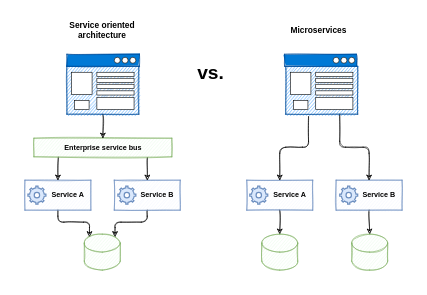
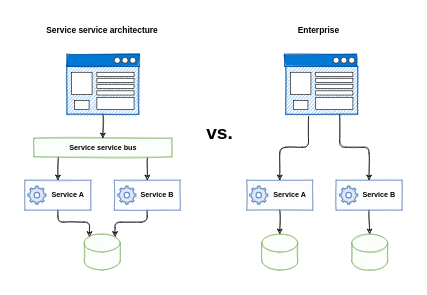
  <mxCell id="0" />
  <mxCell id="1" parent="0" />
  <mxCell id="2" value="" style="rounded=0;whiteSpace=wrap;html=1;sketch=0;gradientColor=none;fontSize=32;align=right;strokeColor=none;" parent="1" vertex="1"><mxGeometry x="20" y="20" width="670" height="450" as="geometry" /></mxCell>
  <mxCell id="3" style="edgeStyle=orthogonalEdgeStyle;rounded=1;sketch=1;orthogonalLoop=1;jettySize=auto;html=1;exitX=0.5;exitY=1;exitDx=0;exitDy=0;entryX=0.145;entryY=0;entryDx=0;entryDy=4.35;entryPerimeter=0;" parent="1" source="4" target="23" edge="1"><mxGeometry relative="1" as="geometry" /></mxCell>
  <mxCell id="4" value="Service A" style="html=1;sketch=1;strokeColor=#6c8ebf;fontStyle=1;labelBackgroundColor=none;fillColor=#F0F4FF;align=right;spacingRight=10;" parent="1" vertex="1"><mxGeometry x="41" y="300" width="110" height="50" as="geometry" /></mxCell>
  <mxCell id="5" style="edgeStyle=orthogonalEdgeStyle;rounded=1;sketch=1;orthogonalLoop=1;jettySize=auto;html=1;exitX=0.5;exitY=1;exitDx=0;exitDy=0;entryX=0.855;entryY=0;entryDx=0;entryDy=4.35;entryPerimeter=0;" parent="1" source="6" target="23" edge="1"><mxGeometry relative="1" as="geometry" /></mxCell>
  <mxCell id="6" value="Service B" style="html=1;sketch=1;strokeColor=#6c8ebf;fontStyle=1;labelBackgroundColor=none;fillColor=#F0F4FF;align=right;spacingRight=10;" parent="1" vertex="1"><mxGeometry x="190" y="300" width="110" height="50" as="geometry" /></mxCell>
  <mxCell id="7" style="rounded=0;sketch=1;orthogonalLoop=1;jettySize=auto;html=1;exitX=0.177;exitY=1.022;exitDx=0;exitDy=0;entryX=0.5;entryY=0;entryDx=0;entryDy=0;exitPerimeter=0;" parent="1" source="9" target="4" edge="1"><mxGeometry relative="1" as="geometry" /></mxCell>
  <mxCell id="8" style="rounded=0;sketch=1;orthogonalLoop=1;jettySize=auto;html=1;exitX=0.823;exitY=1.037;exitDx=0;exitDy=0;exitPerimeter=0;" parent="1" source="9" target="6" edge="1"><mxGeometry relative="1" as="geometry" /></mxCell>
- <mxCell id="9" value="Enterprise service bus" style="html=1;strokeColor=#82b366;sketch=1;fontStyle=1;labelBackgroundColor=none;fillColor=#E8FCE7;" parent="1" vertex="1"><mxGeometry x="56" y="230" width="230" height="31" as="geometry" /></mxCell>
+ <mxCell id="9" value="Service service bus" style="html=1;strokeColor=#82b366;sketch=1;fontStyle=1;labelBackgroundColor=none;fillColor=#E8FCE7;" parent="1" vertex="1"><mxGeometry x="56" y="230" width="230" height="31" as="geometry" /></mxCell>
  <mxCell id="10" style="rounded=0;orthogonalLoop=1;jettySize=auto;html=1;entryX=0.5;entryY=0;entryDx=0;entryDy=0;sketch=1;" parent="1" source="11" target="9" edge="1"><mxGeometry relative="1" as="geometry" /></mxCell>
  <mxCell id="11" value="" style="rounded=0;whiteSpace=wrap;html=1;sketch=1;fillColor=#3399FF;strokeColor=#004C99;" parent="1" vertex="1"><mxGeometry x="111" y="110" width="120" height="80" as="geometry" /></mxCell>
  <mxCell id="12" value="" style="rounded=0;whiteSpace=wrap;html=1;gradientColor=none;" parent="1" vertex="1"><mxGeometry x="119" y="120" width="34" height="37" as="geometry" /></mxCell>
  <mxCell id="13" value="" style="rounded=0;whiteSpace=wrap;html=1;gradientColor=none;" parent="1" vertex="1"><mxGeometry x="161" y="120" width="62" height="7" as="geometry" /></mxCell>
  <mxCell id="14" value="" style="rounded=0;whiteSpace=wrap;html=1;gradientColor=none;" parent="1" vertex="1"><mxGeometry x="161" y="130" width="62" height="7" as="geometry" /></mxCell>
  <mxCell id="15" value="" style="rounded=0;whiteSpace=wrap;html=1;gradientColor=none;" parent="1" vertex="1"><mxGeometry x="161" y="140" width="62" height="7" as="geometry" /></mxCell>
  <mxCell id="16" value="" style="rounded=0;whiteSpace=wrap;html=1;gradientColor=none;" parent="1" vertex="1"><mxGeometry x="161" y="151" width="62" height="7" as="geometry" /></mxCell>
  <mxCell id="17" value="" style="rounded=0;whiteSpace=wrap;html=1;gradientColor=none;" parent="1" vertex="1"><mxGeometry x="161" y="162" width="62" height="20" as="geometry" /></mxCell>
  <mxCell id="18" value="" style="rounded=0;whiteSpace=wrap;html=1;gradientColor=none;" parent="1" vertex="1"><mxGeometry x="124" y="167" width="24" height="15" as="geometry" /></mxCell>
  <mxCell id="19" value="" style="rounded=0;whiteSpace=wrap;html=1;sketch=1;gradientColor=none;strokeColor=#004C99;fillStyle=solid;fillColor=#0079D6;" parent="1" vertex="1"><mxGeometry x="111" y="90" width="121" height="20" as="geometry" /></mxCell>
  <mxCell id="20" value="" style="ellipse;whiteSpace=wrap;html=1;aspect=fixed;sketch=0;fillColor=#FFFFFF;" parent="1" vertex="1"><mxGeometry x="216" y="95" width="10" height="10" as="geometry" /></mxCell>
  <mxCell id="21" value="" style="ellipse;whiteSpace=wrap;html=1;aspect=fixed;sketch=0;fillColor=#FFFFFF;" parent="1" vertex="1"><mxGeometry x="203" y="95" width="10" height="10" as="geometry" /></mxCell>
  <mxCell id="22" value="" style="ellipse;whiteSpace=wrap;html=1;aspect=fixed;sketch=0;fillColor=#FFFFFF;" parent="1" vertex="1"><mxGeometry x="190" y="95" width="10" height="10" as="geometry" /></mxCell>
  <mxCell id="23" value="" style="shape=cylinder3;whiteSpace=wrap;html=1;boundedLbl=1;strokeColor=#82b366;sketch=1;fontStyle=1;labelBackgroundColor=none;fillColor=#E8FCE7;" parent="1" vertex="1"><mxGeometry x="140" y="390" width="60" height="60" as="geometry" /></mxCell>
  <mxCell id="24" style="rounded=1;sketch=1;orthogonalLoop=1;jettySize=auto;html=1;exitX=0.5;exitY=1;exitDx=0;exitDy=0;entryX=0.5;entryY=0;entryDx=0;entryDy=0;entryPerimeter=0;" parent="1" source="25" target="46" edge="1"><mxGeometry relative="1" as="geometry" /></mxCell>
  <mxCell id="25" value="Service A" style="html=1;sketch=1;strokeColor=#6c8ebf;fontStyle=1;labelBackgroundColor=none;fillColor=#F0F4FF;align=right;spacingRight=10;" parent="1" vertex="1"><mxGeometry x="411" y="300" width="110" height="50" as="geometry" /></mxCell>
  <mxCell id="26" style="rounded=1;sketch=1;orthogonalLoop=1;jettySize=auto;html=1;exitX=0.5;exitY=1;exitDx=0;exitDy=0;entryX=0.5;entryY=0;entryDx=0;entryDy=0;entryPerimeter=0;" parent="1" source="27" target="47" edge="1"><mxGeometry relative="1" as="geometry" /></mxCell>
  <mxCell id="27" value="Service B" style="html=1;sketch=1;strokeColor=#6c8ebf;fontStyle=1;labelBackgroundColor=none;fillColor=#F0F4FF;align=right;spacingRight=10;" parent="1" vertex="1"><mxGeometry x="560" y="300" width="110" height="50" as="geometry" /></mxCell>
  <mxCell id="28" style="rounded=1;sketch=1;orthogonalLoop=1;jettySize=auto;html=1;exitX=0.317;exitY=1.05;exitDx=0;exitDy=0;entryX=0.5;entryY=0;entryDx=0;entryDy=0;exitPerimeter=0;edgeStyle=orthogonalEdgeStyle;" parent="1" source="30" target="25" edge="1"><mxGeometry relative="1" as="geometry"><mxPoint x="468.5" y="261" as="sourcePoint" /></mxGeometry></mxCell>
  <mxCell id="29" style="rounded=1;sketch=1;orthogonalLoop=1;jettySize=auto;html=1;exitX=0.75;exitY=1;exitDx=0;exitDy=0;edgeStyle=orthogonalEdgeStyle;" parent="1" source="30" target="27" edge="1"><mxGeometry relative="1" as="geometry"><mxPoint x="613.5" y="261" as="sourcePoint" /></mxGeometry></mxCell>
  <mxCell id="30" value="" style="rounded=0;whiteSpace=wrap;html=1;sketch=1;fillColor=#3399FF;strokeColor=#004C99;" parent="1" vertex="1"><mxGeometry x="476" y="110" width="120" height="80" as="geometry" /></mxCell>
  <mxCell id="31" value="" style="rounded=0;whiteSpace=wrap;html=1;gradientColor=none;" parent="1" vertex="1"><mxGeometry x="484" y="120" width="34" height="37" as="geometry" /></mxCell>
  <mxCell id="32" value="" style="rounded=0;whiteSpace=wrap;html=1;gradientColor=none;" parent="1" vertex="1"><mxGeometry x="526" y="120" width="62" height="7" as="geometry" /></mxCell>
  <mxCell id="33" value="" style="rounded=0;whiteSpace=wrap;html=1;gradientColor=none;" parent="1" vertex="1"><mxGeometry x="526" y="130" width="62" height="7" as="geometry" /></mxCell>
  <mxCell id="34" value="" style="rounded=0;whiteSpace=wrap;html=1;gradientColor=none;" parent="1" vertex="1"><mxGeometry x="526" y="140" width="62" height="7" as="geometry" /></mxCell>
  <mxCell id="35" value="" style="rounded=0;whiteSpace=wrap;html=1;gradientColor=none;" parent="1" vertex="1"><mxGeometry x="526" y="151" width="62" height="7" as="geometry" /></mxCell>
  <mxCell id="36" value="" style="rounded=0;whiteSpace=wrap;html=1;gradientColor=none;" parent="1" vertex="1"><mxGeometry x="526" y="162" width="62" height="20" as="geometry" /></mxCell>
  <mxCell id="37" value="" style="rounded=0;whiteSpace=wrap;html=1;gradientColor=none;" parent="1" vertex="1"><mxGeometry x="489" y="167" width="24" height="15" as="geometry" /></mxCell>
  <mxCell id="38" value="" style="rounded=0;whiteSpace=wrap;html=1;sketch=1;gradientColor=none;strokeColor=#004C99;fillStyle=solid;fillColor=#0079D6;" parent="1" vertex="1"><mxGeometry x="474" y="90" width="120" height="20" as="geometry" /></mxCell>
  <mxCell id="39" value="" style="ellipse;whiteSpace=wrap;html=1;aspect=fixed;fillColor=#FFFFFF;" parent="1" vertex="1"><mxGeometry x="581" y="95" width="10" height="10" as="geometry" /></mxCell>
  <mxCell id="40" value="" style="ellipse;whiteSpace=wrap;html=1;aspect=fixed;fillColor=#FFFFFF;" parent="1" vertex="1"><mxGeometry x="568" y="95" width="10" height="10" as="geometry" /></mxCell>
  <mxCell id="41" value="" style="ellipse;whiteSpace=wrap;html=1;aspect=fixed;fillColor=#FFFFFF;" parent="1" vertex="1"><mxGeometry x="555" y="95" width="10" height="10" as="geometry" /></mxCell>
  <mxCell id="42" value="" style="html=1;verticalLabelPosition=bottom;align=center;labelBackgroundColor=#ffffff;verticalAlign=top;strokeWidth=2;strokeColor=#6c8ebf;shadow=0;dashed=0;shape=mxgraph.ios7.icons.settings;sketch=0;fillStyle=solid;fillColor=#dae8fc;" parent="1" vertex="1"><mxGeometry x="46" y="310" width="30" height="30" as="geometry" /></mxCell>
  <mxCell id="43" value="" style="html=1;verticalLabelPosition=bottom;align=center;labelBackgroundColor=#ffffff;verticalAlign=top;strokeWidth=2;strokeColor=#6c8ebf;shadow=0;dashed=0;shape=mxgraph.ios7.icons.settings;sketch=0;fillStyle=solid;fillColor=#dae8fc;" parent="1" vertex="1"><mxGeometry x="196" y="310" width="30" height="30" as="geometry" /></mxCell>
  <mxCell id="44" value="" style="html=1;verticalLabelPosition=bottom;align=center;labelBackgroundColor=#ffffff;verticalAlign=top;strokeWidth=2;strokeColor=#6c8ebf;shadow=0;dashed=0;shape=mxgraph.ios7.icons.settings;sketch=0;fillStyle=solid;fillColor=#dae8fc;" parent="1" vertex="1"><mxGeometry x="416" y="310" width="30" height="30" as="geometry" /></mxCell>
  <mxCell id="45" value="" style="html=1;verticalLabelPosition=bottom;align=center;labelBackgroundColor=#ffffff;verticalAlign=top;strokeWidth=2;strokeColor=#6c8ebf;shadow=0;dashed=0;shape=mxgraph.ios7.icons.settings;sketch=0;fillStyle=solid;fillColor=#dae8fc;" parent="1" vertex="1"><mxGeometry x="566" y="310" width="30" height="30" as="geometry" /></mxCell>
  <mxCell id="46" value="" style="shape=cylinder3;whiteSpace=wrap;html=1;boundedLbl=1;strokeColor=#82b366;sketch=1;fontStyle=1;labelBackgroundColor=none;fillColor=#E8FCE7;" parent="1" vertex="1"><mxGeometry x="436" y="390" width="60" height="60" as="geometry" /></mxCell>
  <mxCell id="47" value="" style="shape=cylinder3;whiteSpace=wrap;html=1;boundedLbl=1;strokeColor=#82b366;sketch=1;fontStyle=1;labelBackgroundColor=none;fillColor=#E8FCE7;" parent="1" vertex="1"><mxGeometry x="586" y="390" width="60" height="60" as="geometry" /></mxCell>
- <mxCell id="48" value="Service oriented architecture" style="text;html=1;strokeColor=none;fillColor=none;align=center;verticalAlign=middle;whiteSpace=wrap;rounded=0;sketch=1;fontStyle=1;fontSize=14;" parent="1" vertex="1"><mxGeometry x="75" y="40" width="190" height="20" as="geometry" /></mxCell>
- <mxCell id="49" value="Microservices" style="text;html=1;strokeColor=none;fillColor=none;align=center;verticalAlign=middle;whiteSpace=wrap;rounded=0;sketch=1;fontStyle=1;fontSize=14;" parent="1" vertex="1"><mxGeometry x="436" y="40" width="190" height="20" as="geometry" /></mxCell>
- <mxCell id="50" value="vs." style="text;html=1;strokeColor=none;fillColor=none;align=center;verticalAlign=middle;whiteSpace=wrap;rounded=0;sketch=1;fontSize=32;fontStyle=1" parent="1" vertex="1"><mxGeometry x="331" y="110" width="40" height="20" as="geometry" /></mxCell>
+ <mxCell id="48" value="Service service architecture" style="text;html=1;strokeColor=none;fillColor=none;align=center;verticalAlign=middle;whiteSpace=wrap;rounded=0;sketch=1;fontStyle=1;fontSize=14;" parent="1" vertex="1"><mxGeometry x="75" y="40" width="190" height="20" as="geometry" /></mxCell>
+ <mxCell id="49" value="Enterprise" style="text;html=1;strokeColor=none;fillColor=none;align=center;verticalAlign=middle;whiteSpace=wrap;rounded=0;sketch=1;fontStyle=1;fontSize=14;" parent="1" vertex="1"><mxGeometry x="436" y="40" width="190" height="20" as="geometry" /></mxCell>
+ <mxCell id="50" value="vs." style="text;html=1;strokeColor=none;fillColor=none;align=center;verticalAlign=middle;whiteSpace=wrap;rounded=0;sketch=1;fontSize=32;fontStyle=1" parent="1" vertex="1"><mxGeometry x="346" y="210" width="40" height="20" as="geometry" /></mxCell>
